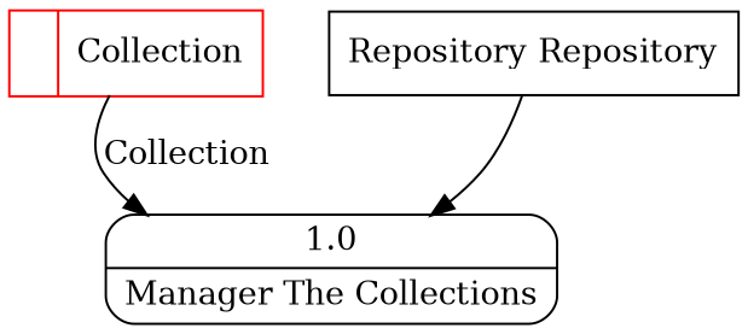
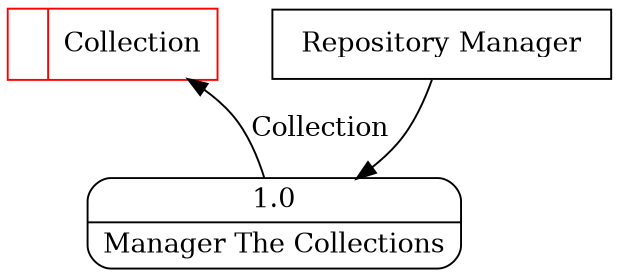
  digraph {
    n1 [color=red label="<f0>  |<f1> Collection " shape=record]
-   n2 [label="Repository Repository" shape=box]
+   n2 [label="Repository Manager" shape=box]
    n3 [label="{<f0> 1.0|<f1> Manager The Collections }" shape=Mrecord]
    n2 -> n3
-   n1 -> n3 [label=Collection]
+   n3 -> n1 [label=Collection]
  }
